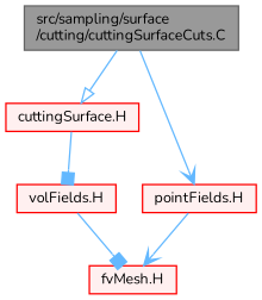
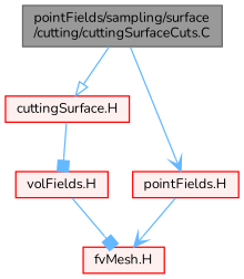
  digraph {
    fontname=Nunito
    node [color=red fillcolor="#FFF0F0" fontname=Nunito fontsize=10 shape=box style=filled]
    edge [arrowhead=vee color=steelblue1 fontname=Nunito fontsize=10 labelfontname=Helvetica labelfontsize=10 style=solid]
-   n1 [color=gray40 fillcolor=grey60 fontcolor=black height=0.2 label="src/sampling/surface\l/cutting/cuttingSurfaceCuts.C" width=0.4]
+   n1 [color=gray40 fillcolor=grey60 fontcolor=black height=0.2 label="pointFields/sampling/surface\l/cutting/cuttingSurfaceCuts.C" width=0.4]
    n2 [height=0.2 label="cuttingSurface.H" width=0.4]
    n3 [height=0.2 label="pointFields.H" width=0.4]
    n4 [height=0.2 label="volFields.H" width=0.4]
    n5 [height=0.2 label="fvMesh.H" width=0.4]
    n1 -> n2 [arrowhead=onormal]
    n1 -> n3
    n2 -> n4 [arrowhead=box]
    n3 -> n5
    n4 -> n5 [arrowhead=box]
  }
